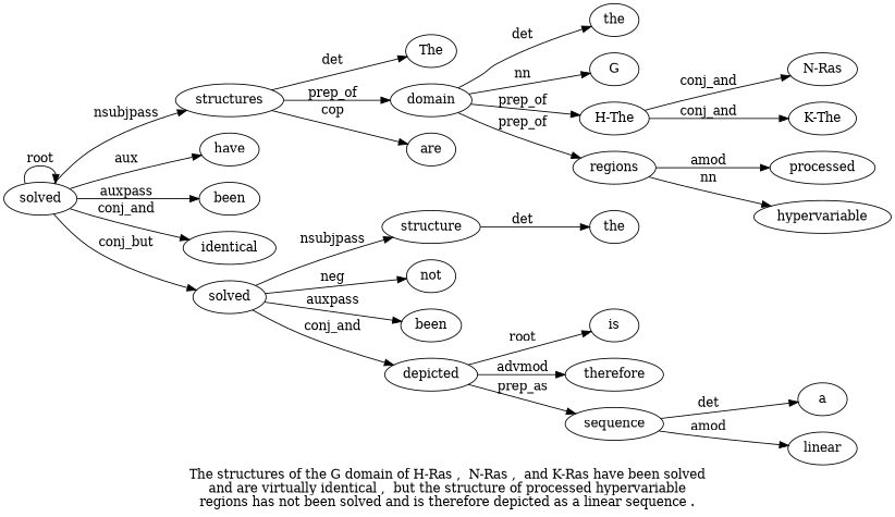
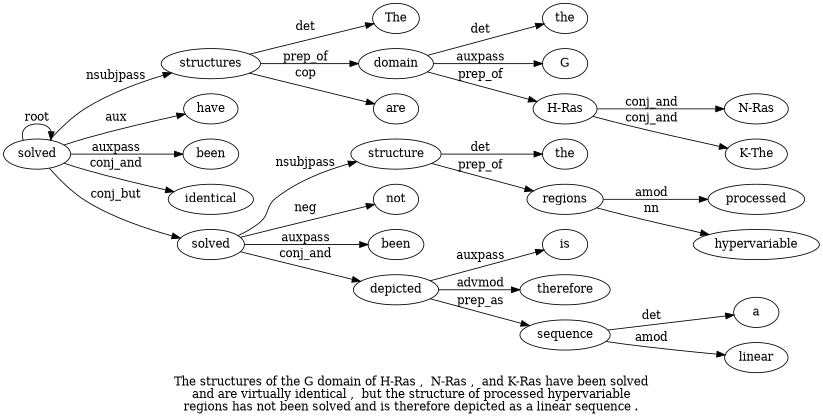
  digraph {
    label="The structures of the G domain of H-Ras ,  N-Ras ,  and K-Ras have been solved\nand are virtually identical ,  but the structure of processed hypervariable\nregions has not been solved and is therefore depicted as a linear sequence ."
    rankdir=LR
    node [fillcolor=white style=filled]
    n1 [label=structures]
    n2 [label=The]
    n3 [label=domain]
    n4 [label=are]
    n5 [label=the]
    n6 [label=G]
-   n7 [label="H-The"]
+   n7 [label="H-Ras"]
    n8 [label=solved]
    n9 [label=have]
    n10 [label=been]
    n11 [label=identical]
    n12 [label=solved]
    n13 [label=structure]
    n14 [label=not]
    n15 [label=been]
    n16 [label=depicted]
    n17 [label="N-Ras"]
    n18 [label="K-The"]
    n19 [label=the]
    n20 [label=regions]
    n21 [label=processed]
    n22 [label=hypervariable]
    n23 [label=is]
    n24 [label=therefore]
    n25 [label=sequence]
    n26 [label=a]
    n27 [label=linear]
    n1 -> n2 [label=det]
    n1 -> n3 [label=prep_of]
    n1 -> n4 [label=cop]
    n3 -> n5 [label=det]
-   n3 -> n6 [label=nn]
+   n3 -> n6 [label=auxpass]
    n3 -> n7 [label=prep_of]
    n7 -> n17 [label=conj_and]
    n7 -> n18 [label=conj_and]
    n8 -> n1 [label=nsubjpass]
    n8 -> n8 [label=root]
    n8 -> n9 [label=aux]
    n8 -> n10 [label=auxpass]
    n8 -> n11 [label=conj_and]
    n8 -> n12 [label=conj_but]
    n12 -> n13 [label=nsubjpass]
    n12 -> n14 [label=neg]
    n12 -> n15 [label=auxpass]
    n12 -> n16 [label=conj_and]
    n13 -> n19 [label=det]
-   n3 -> n20 [label=prep_of]
-   n16 -> n23 [label=root]
+   n13 -> n20 [label=prep_of]
+   n16 -> n23 [label=auxpass]
    n16 -> n24 [label=advmod]
    n16 -> n25 [label=prep_as]
    n20 -> n21 [label=amod]
    n20 -> n22 [label=nn]
    n25 -> n26 [label=det]
    n25 -> n27 [label=amod]
  }
